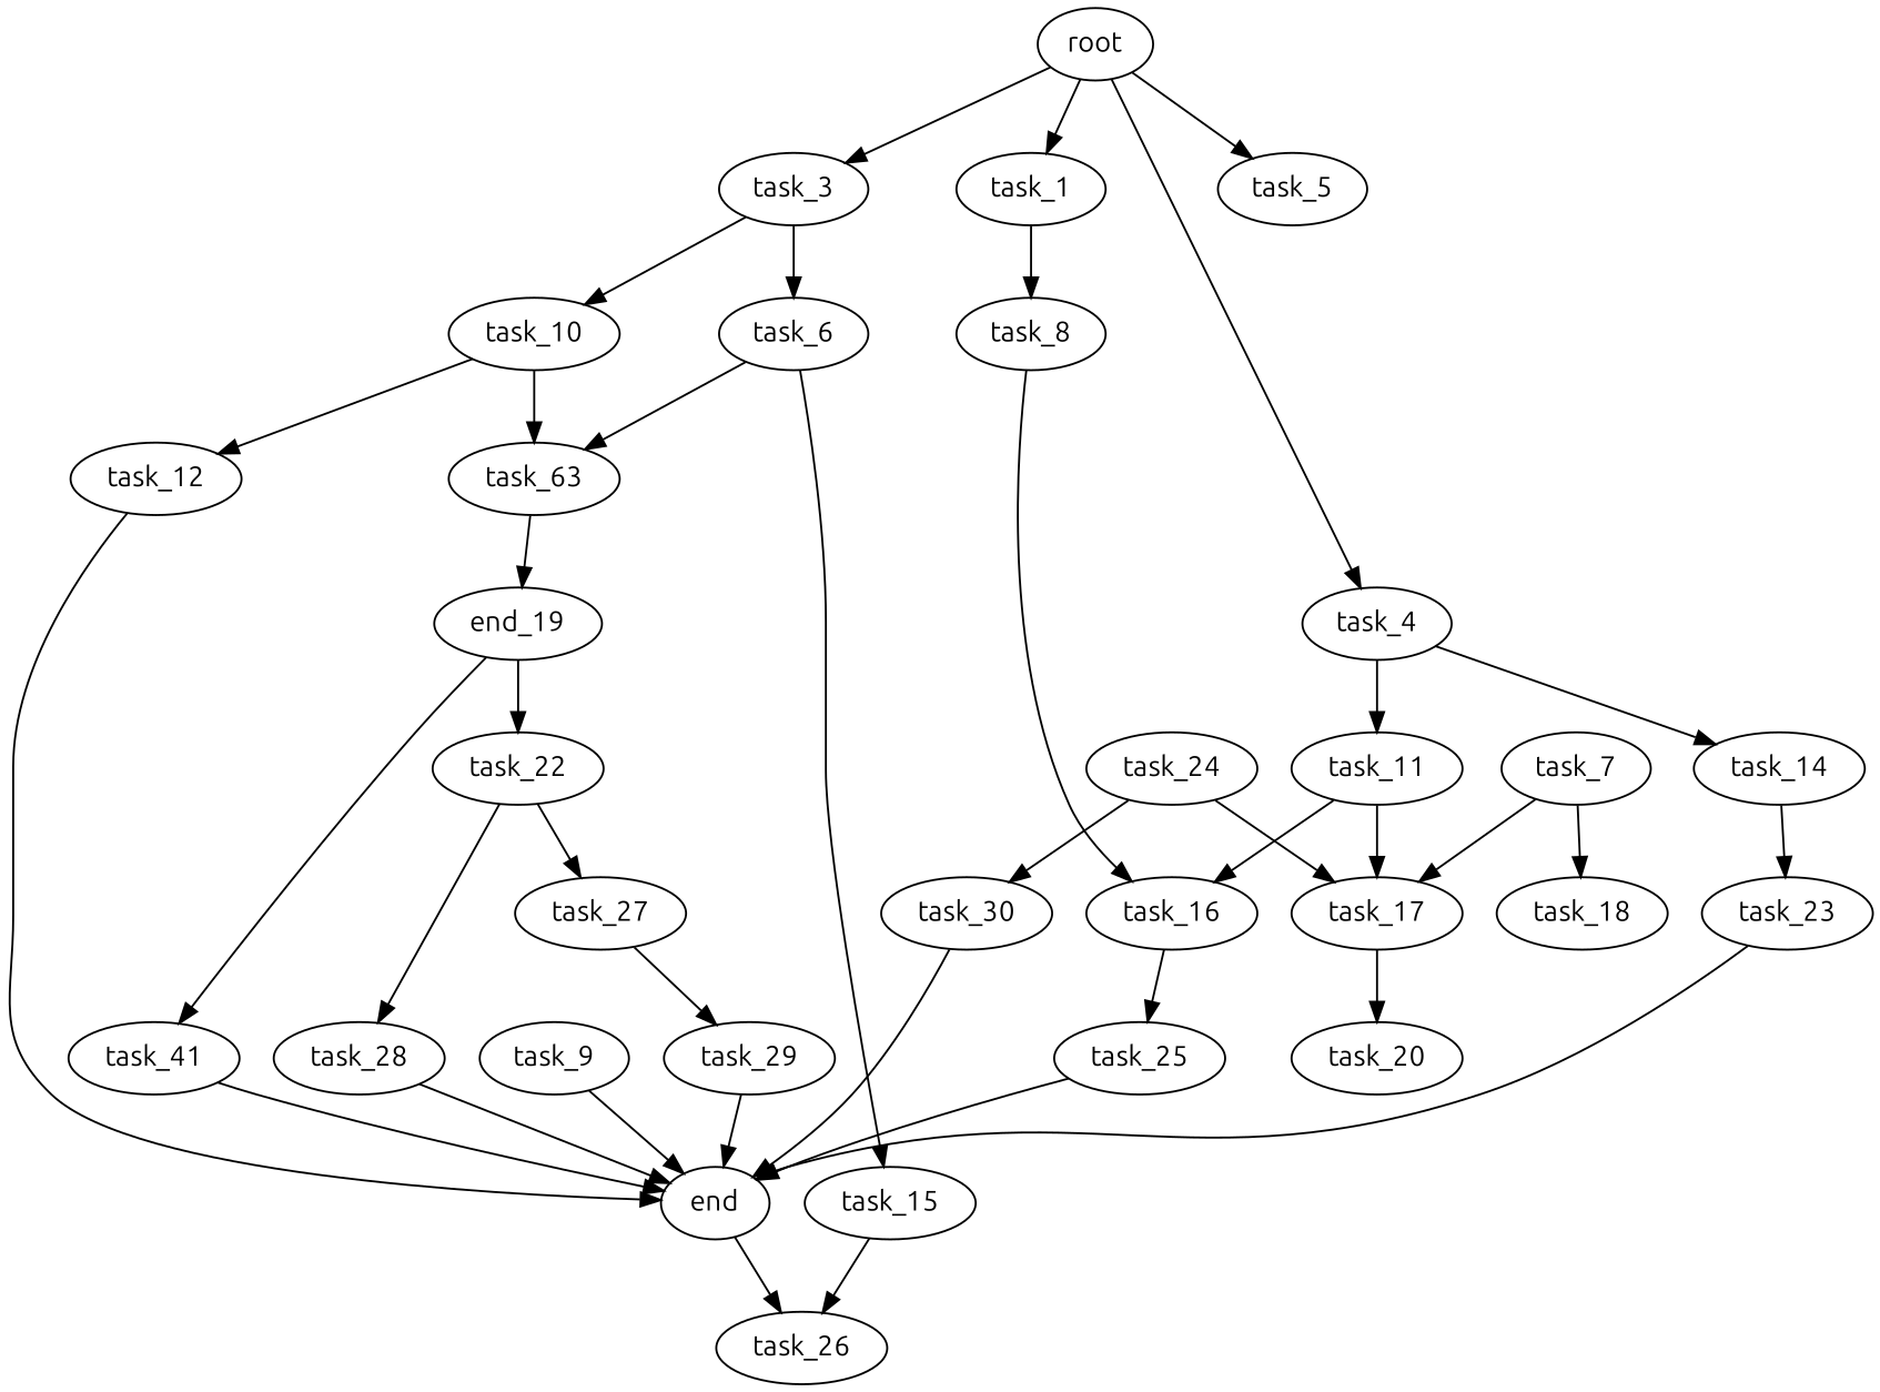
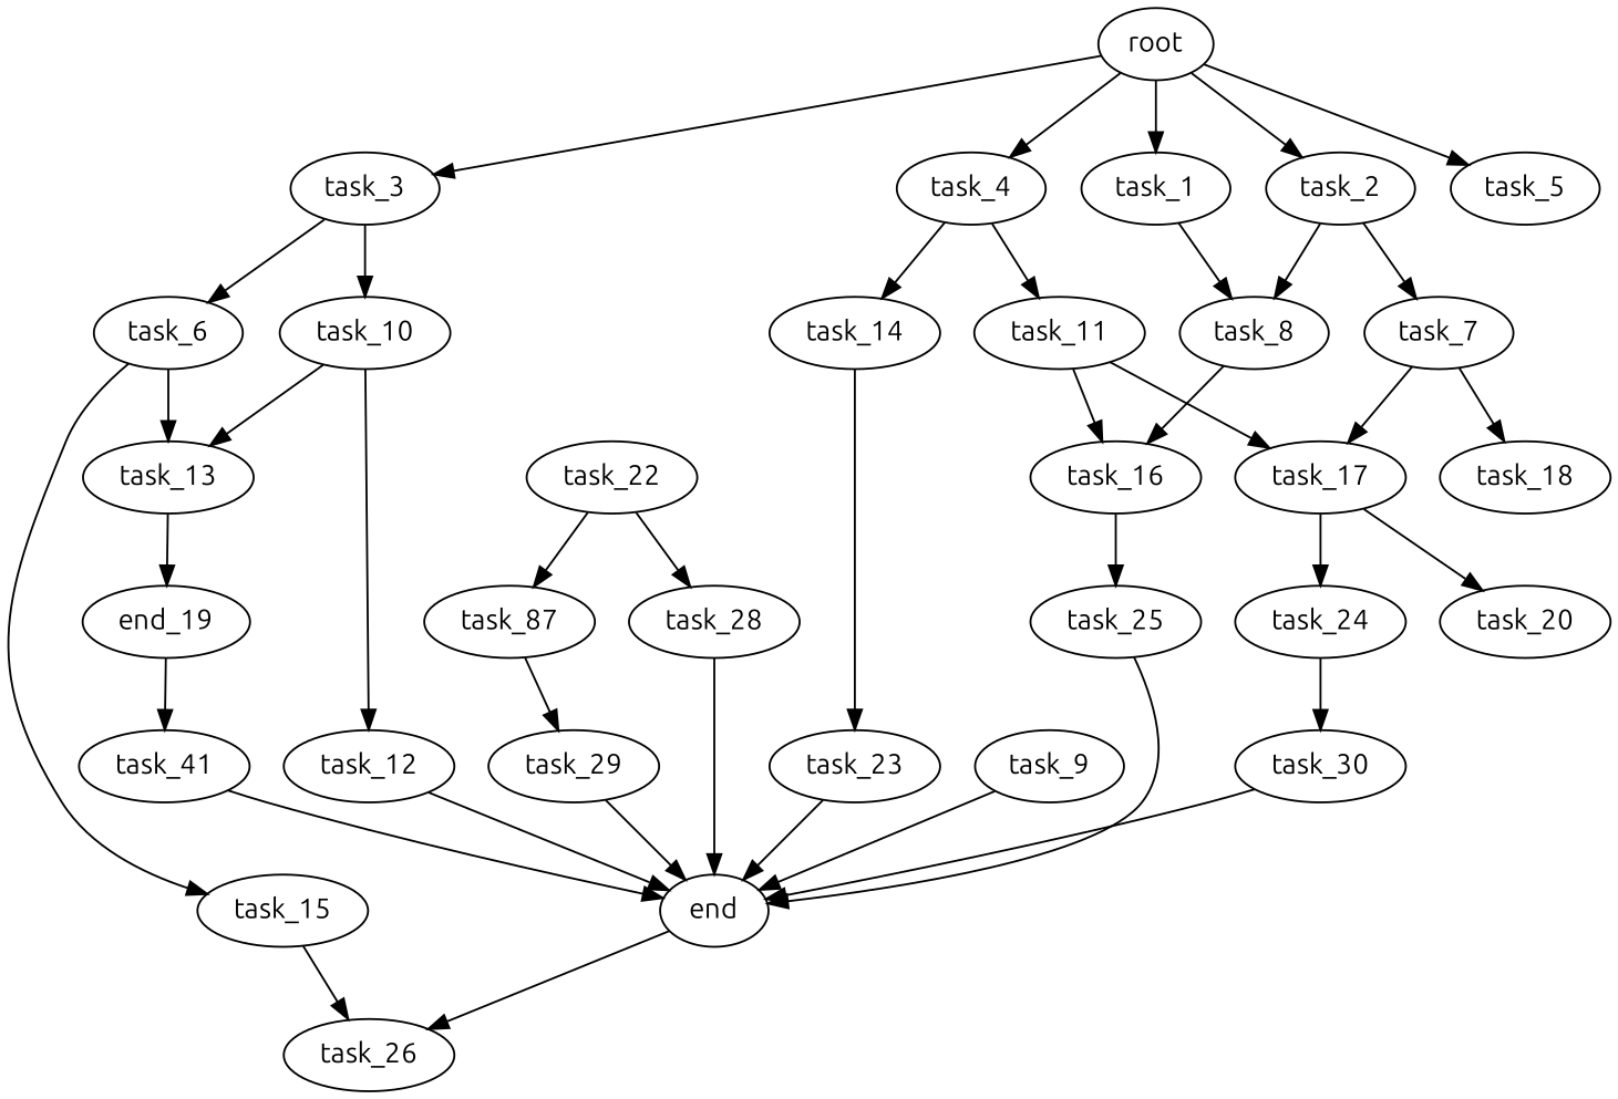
  digraph {
    fontname=Ubuntu
    node [fontname=Ubuntu]
    edge [fontname=Ubuntu]
    root
    task_1
+   task_2
    task_3
    task_4
    task_5
    task_8
    task_7
    task_10
    task_6
    task_11
    task_14
    task_16
    task_9
    end
-   task_13 [label=task_63]
+   task_13
    task_12
    task_17
    task_18
    task_15
    task_23
    n22 [label=end_19]
    task_26
    task_20
    task_24
    task_25
    n27 [label=task_41]
    task_22
    task_30
-   task_27
+   task_27 [label=task_87]
    task_28
    task_29
    root -> task_1
+   root -> task_2
    root -> task_3
    root -> task_4
    root -> task_5
    task_1 -> task_8
+   task_2 -> task_8
+   task_2 -> task_7
    task_3 -> task_10
    task_3 -> task_6
    task_4 -> task_11
    task_4 -> task_14
    task_8 -> task_16
    task_7 -> task_17
    task_7 -> task_18
    task_10 -> task_13
    task_10 -> task_12
    task_6 -> task_13
    task_6 -> task_15
    task_11 -> task_16
    task_11 -> task_17
    task_14 -> task_23
    task_16 -> task_25
    task_9 -> end
    end -> task_26
    task_13 -> n22
    task_12 -> end
    task_17 -> task_20
-   task_24 -> task_17
+   task_17 -> task_24
    task_15 -> task_26
    task_23 -> end
    n22 -> n27
-   n22 -> task_22
    task_24 -> task_30
    task_25 -> end
    n27 -> end
    task_22 -> task_27
    task_22 -> task_28
    task_30 -> end
    task_27 -> task_29
    task_28 -> end
    task_29 -> end
  }
